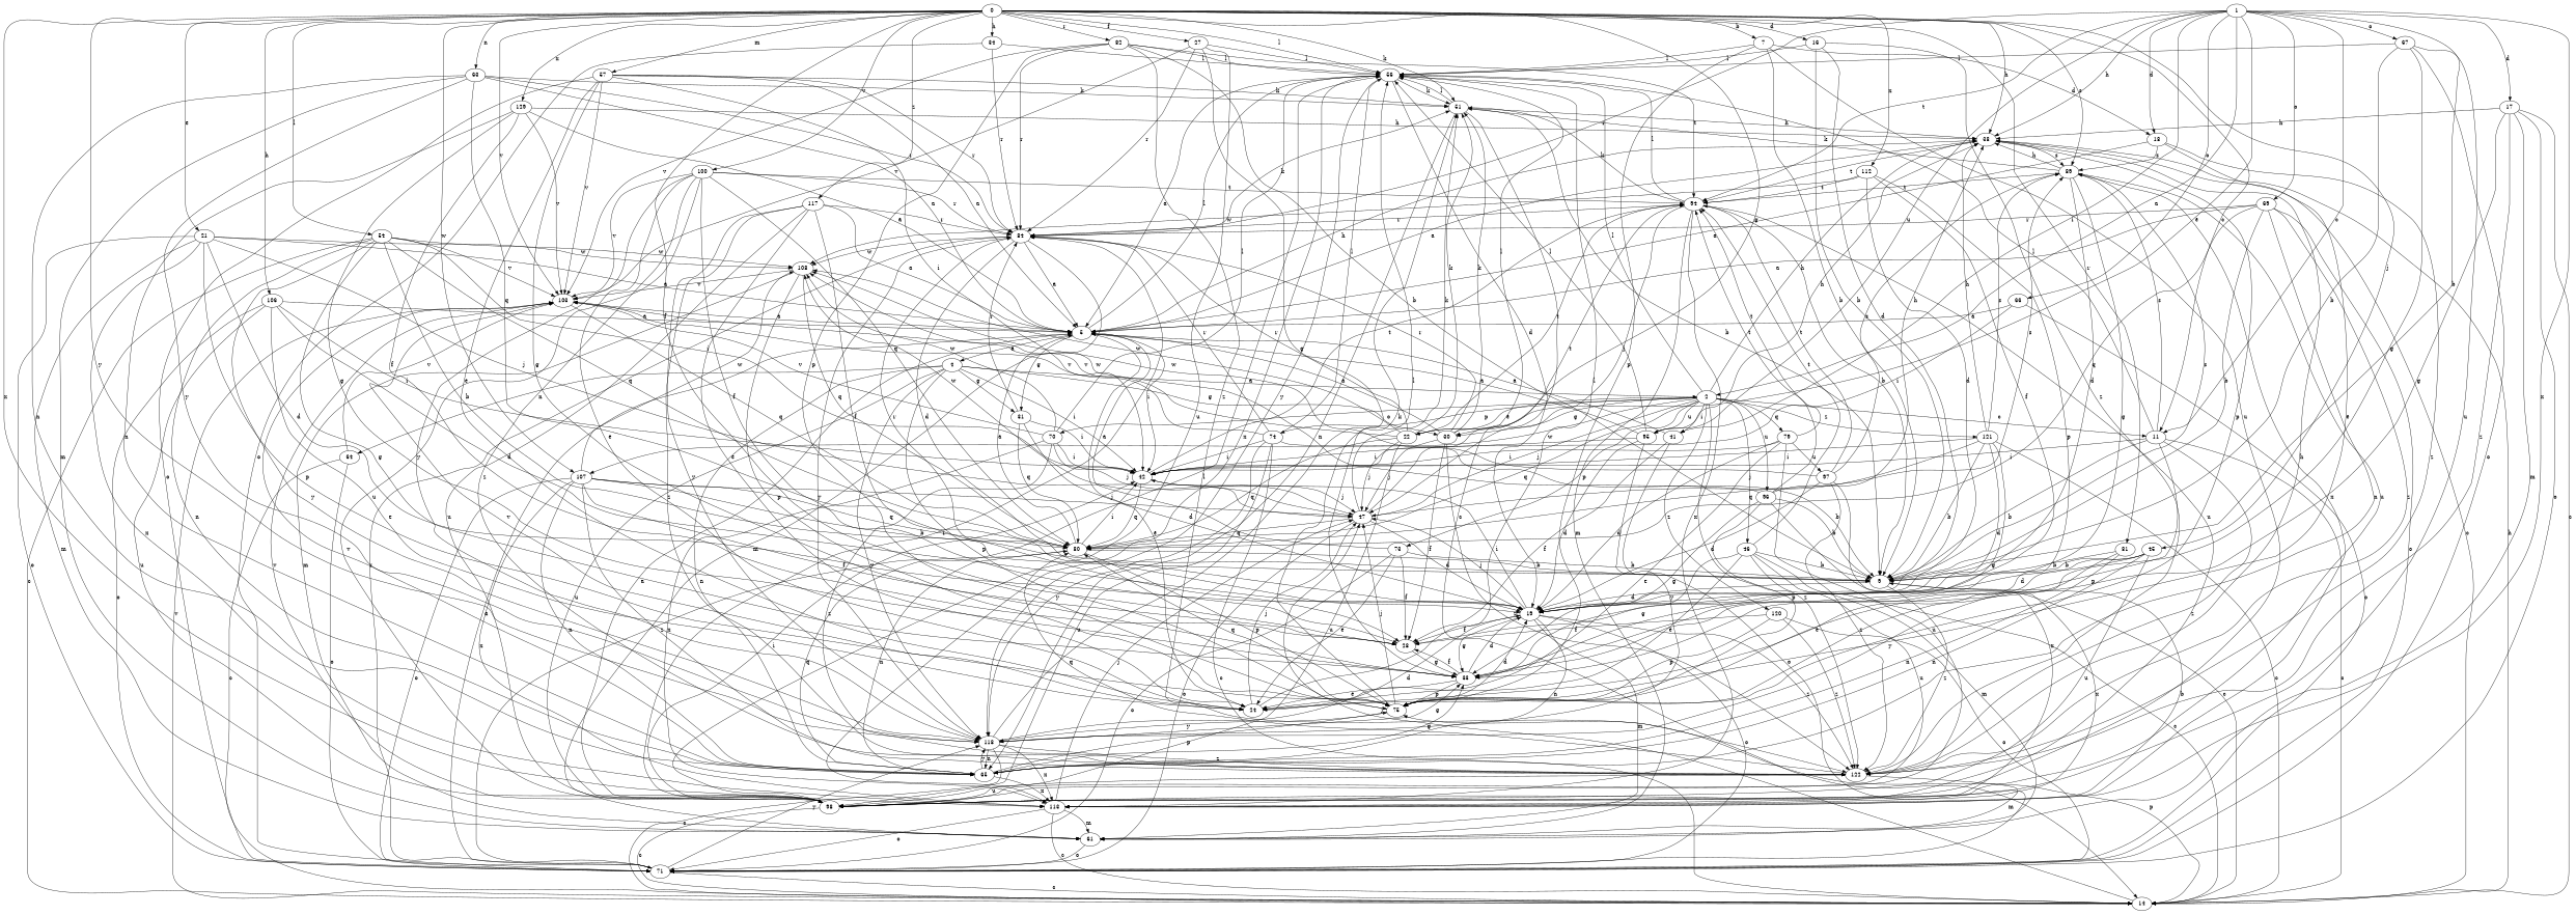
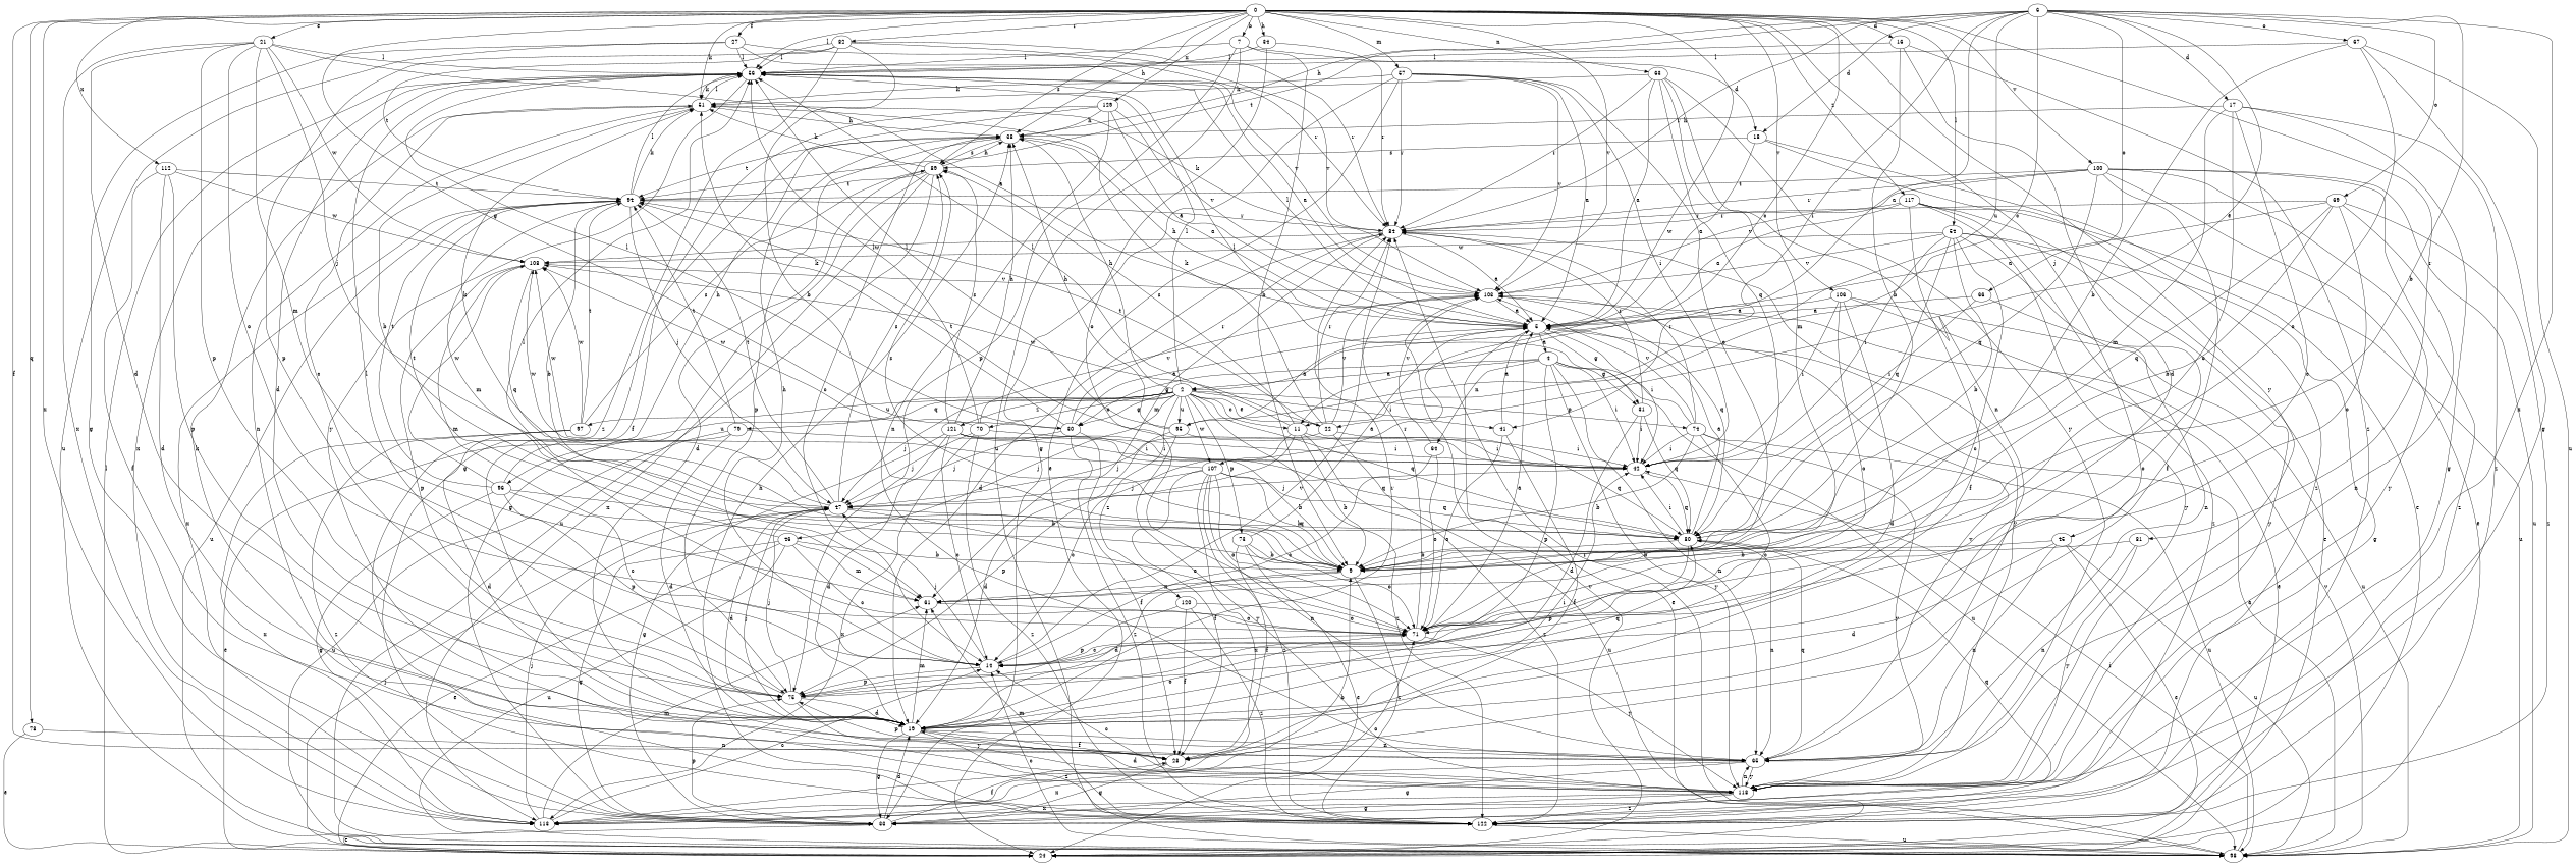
  strict digraph {
    0
    7
    11
    16
    21
    27
    28
    30
    34
    38
    45
    51
    54
    56
    57
    63
+   78
    81
    82
    89
    100
    n22 [label=106]
    103
    107
    n25 [label=129]
    112
    113
    118
    n29 [label=117]
    9
    18
    75
    98
    122
    42
    14
    19
    47
    5
    61
    71
    108
    84
    33
    94
    65
    24
    80
-   1
+   1 [label=6]
    2
    17
    22
    41
    66
    67
    69
    95
    46
    70
    73
    74
    79
    96
    97
    120
    121
    4
    31
    64
    0 -> 7 [label=b]
    0 -> 11 [label=c]
    0 -> 16 [label=d]
    0 -> 21 [label=e]
    0 -> 27 [label=f]
    0 -> 28 [label=f]
    0 -> 30 [label=g]
    0 -> 34 [label=h]
    0 -> 38 [label=h]
    0 -> 45 [label=j]
    0 -> 51 [label=k]
    0 -> 54 [label=l]
    0 -> 56 [label=l]
    0 -> 57 [label=m]
    0 -> 63 [label=n]
+   0 -> 78 [label=q]
    0 -> 81 [label=r]
    0 -> 82 [label=r]
    0 -> 89 [label=s]
    0 -> 100 [label=v]
-   0 -> n22 [label=h]
+   0 -> n22 [label=v]
    0 -> 103 [label=v]
    0 -> 107 [label=w]
    0 -> n25 [label=x]
    0 -> 112 [label=x]
    0 -> 113 [label=x]
    0 -> 118 [label=y]
    0 -> n29 [label=z]
    7 -> 56 [label=l]
    7 -> 9 [label=b]
    7 -> 18 [label=d]
    7 -> 75 [label=p]
    7 -> 98 [label=u]
    11 -> 56 [label=l]
    11 -> 89 [label=s]
    11 -> 9 [label=b]
    11 -> 75 [label=p]
    11 -> 122 [label=z]
    11 -> 42 [label=i]
    11 -> 14 [label=c]
    16 -> 56 [label=l]
    16 -> 9 [label=b]
    16 -> 122 [label=z]
    16 -> 19 [label=d]
+   21 -> 56 [label=l]
    21 -> 113 [label=x]
    21 -> 75 [label=p]
    21 -> 19 [label=d]
    21 -> 47 [label=j]
    21 -> 5 [label=a]
    21 -> 61 [label=m]
    21 -> 71 [label=o]
    21 -> 108 [label=w]
    27 -> 56 [label=l]
    27 -> 103 [label=v]
    27 -> 98 [label=u]
    27 -> 84 [label=r]
    27 -> 33 [label=g]
    28 -> 33 [label=g]
    30 -> 28 [label=f]
    30 -> 51 [label=k]
    30 -> 56 [label=l]
    30 -> 122 [label=z]
    30 -> 47 [label=j]
    30 -> 5 [label=a]
    30 -> 84 [label=r]
    34 -> 56 [label=l]
    34 -> 71 [label=o]
    34 -> 84 [label=r]
    38 -> 89 [label=s]
    38 -> 75 [label=p]
    38 -> 14 [label=c]
    38 -> 5 [label=a]
    38 -> 94 [label=t]
    45 -> 9 [label=b]
    45 -> 98 [label=u]
    45 -> 19 [label=d]
    45 -> 65 [label=n]
    45 -> 24 [label=e]
    51 -> 38 [label=h]
    51 -> 56 [label=l]
    51 -> 9 [label=b]
    51 -> 14 [label=c]
    51 -> 65 [label=n]
    54 -> 103 [label=v]
    54 -> 118 [label=y]
    54 -> 9 [label=b]
    54 -> 42 [label=i]
    54 -> 14 [label=c]
    54 -> 108 [label=w]
    54 -> 33 [label=g]
    54 -> 65 [label=n]
    54 -> 80 [label=q]
    56 -> 51 [label=k]
    56 -> 113 [label=x]
    56 -> 118 [label=y]
    56 -> 19 [label=d]
    56 -> 5 [label=a]
    57 -> 51 [label=k]
    57 -> 103 [label=v]
    57 -> 42 [label=i]
    57 -> 5 [label=a]
    57 -> 71 [label=o]
    57 -> 84 [label=r]
    57 -> 33 [label=g]
    57 -> 24 [label=e]
    63 -> 51 [label=k]
    63 -> 118 [label=y]
    63 -> 5 [label=a]
    63 -> 61 [label=m]
    63 -> 84 [label=r]
    63 -> 65 [label=n]
    63 -> 80 [label=q]
+   78 -> 65 [label=n]
+   78 -> 24 [label=e]
    81 -> 118 [label=y]
    81 -> 9 [label=b]
    81 -> 65 [label=n]
    82 -> 56 [label=l]
    82 -> 103 [label=v]
    82 -> 9 [label=b]
    82 -> 75 [label=p]
    82 -> 122 [label=z]
    82 -> 84 [label=r]
    82 -> 94 [label=t]
    89 -> 38 [label=h]
    89 -> 51 [label=k]
    89 -> 113 [label=x]
    89 -> 98 [label=u]
    89 -> 19 [label=d]
    89 -> 33 [label=g]
    89 -> 94 [label=t]
    100 -> 28 [label=f]
    100 -> 103 [label=v]
    100 -> 118 [label=y]
    100 -> 98 [label=u]
    100 -> 122 [label=z]
    100 -> 84 [label=r]
    100 -> 94 [label=t]
    100 -> 24 [label=e]
    100 -> 80 [label=q]
    n22 -> 98 [label=u]
    n22 -> 42 [label=i]
    n22 -> 19 [label=d]
    n22 -> 5 [label=a]
    n22 -> 71 [label=o]
    n22 -> 24 [label=e]
    103 -> 5 [label=a]
    103 -> 80 [label=q]
    107 -> 28 [label=f]
    107 -> 113 [label=x]
    107 -> 9 [label=b]
    107 -> 122 [label=z]
    107 -> 47 [label=j]
    107 -> 71 [label=o]
    107 -> 108 [label=w]
    107 -> 65 [label=n]
    107 -> 80 [label=q]
    n25 -> 28 [label=f]
    n25 -> 38 [label=h]
    n25 -> 103 [label=v]
    n25 -> 5 [label=a]
    n25 -> 33 [label=g]
    n25 -> 65 [label=n]
    112 -> 28 [label=f]
    112 -> 75 [label=p]
    112 -> 19 [label=d]
    112 -> 108 [label=w]
    112 -> 94 [label=t]
    113 -> 9 [label=b]
    113 -> 14 [label=c]
    113 -> 47 [label=j]
    113 -> 61 [label=m]
    113 -> 71 [label=o]
    118 -> 51 [label=k]
    118 -> 113 [label=x]
    118 -> 122 [label=z]
    118 -> 14 [label=c]
    118 -> 19 [label=d]
    118 -> 33 [label=g]
    118 -> 65 [label=n]
    n29 -> 28 [label=f]
    n29 -> 118 [label=y]
    n29 -> 98 [label=u]
    n29 -> 122 [label=z]
    n29 -> 5 [label=a]
    n29 -> 84 [label=r]
    n29 -> 24 [label=e]
    9 -> 89 [label=s]
-   9 -> 113 [label=x]
+   9 -> 61 [label=x]
    9 -> 122 [label=z]
    9 -> 19 [label=d]
    18 -> 89 [label=s]
    18 -> 122 [label=z]
    18 -> 5 [label=a]
    18 -> 24 [label=e]
    75 -> 56 [label=l]
    75 -> 118 [label=y]
    75 -> 19 [label=d]
    75 -> 47 [label=j]
    75 -> 80 [label=q]
    98 -> 103 [label=v]
    98 -> 42 [label=i]
    98 -> 14 [label=c]
    98 -> 5 [label=a]
    98 -> 84 [label=r]
    122 -> 38 [label=h]
    122 -> 98 [label=u]
    122 -> 61 [label=m]
    122 -> 80 [label=q]
    42 -> 47 [label=j]
    42 -> 94 [label=t]
    42 -> 80 [label=q]
    14 -> 38 [label=h]
    14 -> 103 [label=v]
    14 -> 75 [label=p]
    14 -> 47 [label=j]
    19 -> 28 [label=f]
    19 -> 122 [label=z]
    19 -> 42 [label=i]
    19 -> 47 [label=j]
    19 -> 61 [label=m]
    19 -> 71 [label=o]
    19 -> 84 [label=r]
    19 -> 33 [label=g]
    19 -> 65 [label=n]
    47 -> 51 [label=k]
    47 -> 89 [label=s]
    47 -> 19 [label=d]
    47 -> 71 [label=o]
    47 -> 108 [label=w]
    47 -> 94 [label=t]
    47 -> 80 [label=q]
    5 -> 38 [label=h]
    5 -> 56 [label=l]
    5 -> 42 [label=i]
    5 -> 24 [label=e]
    5 -> 4 [label=a]
    5 -> 31 [label=g]
    61 -> 71 [label=o]
    71 -> 56 [label=l]
    71 -> 118 [label=y]
    71 -> 14 [label=c]
    71 -> 5 [label=a]
    71 -> 84 [label=r]
    108 -> 103 [label=v]
    108 -> 75 [label=p]
    108 -> 61 [label=m]
    108 -> 80 [label=q]
    84 -> 51 [label=k]
    84 -> 118 [label=y]
    84 -> 19 [label=d]
    84 -> 5 [label=a]
    84 -> 61 [label=m]
    84 -> 108 [label=w]
    33 -> 28 [label=f]
    33 -> 75 [label=p]
    33 -> 19 [label=d]
    33 -> 24 [label=e]
    94 -> 51 [label=k]
    94 -> 56 [label=l]
    94 -> 113 [label=x]
    94 -> 9 [label=b]
    94 -> 98 [label=u]
    94 -> 47 [label=j]
    94 -> 61 [label=m]
    94 -> 84 [label=r]
    65 -> 103 [label=v]
    65 -> 113 [label=x]
    65 -> 118 [label=y]
    65 -> 75 [label=p]
    65 -> 33 [label=g]
    65 -> 80 [label=q]
    24 -> 56 [label=l]
    24 -> 103 [label=v]
    24 -> 47 [label=j]
    80 -> 9 [label=b]
    80 -> 75 [label=p]
    80 -> 42 [label=i]
    80 -> 5 [label=a]
    80 -> 65 [label=n]
    1 -> 11 [label=c]
    1 -> 38 [label=h]
    1 -> 113 [label=x]
    1 -> 9 [label=b]
    1 -> 18 [label=d]
    1 -> 84 [label=r]
    1 -> 94 [label=t]
    1 -> 2 [label=a]
    1 -> 17 [label=d]
    1 -> 22 [label=e]
    1 -> 41 [label=i]
    1 -> 66 [label=o]
    1 -> 67 [label=o]
    1 -> 69 [label=o]
    1 -> 95 [label=u]
    2 -> 11 [label=c]
    2 -> 30 [label=g]
    2 -> 38 [label=h]
    2 -> 56 [label=l]
    2 -> 107 [label=w]
    2 -> 122 [label=z]
    2 -> 47 [label=j]
    2 -> 80 [label=q]
    2 -> 22 [label=e]
    2 -> 41 [label=i]
    2 -> 95 [label=u]
    2 -> 46 [label=j]
    2 -> 70 [label=o]
    2 -> 73 [label=p]
    2 -> 74 [label=p]
    2 -> 79 [label=q]
    2 -> 96 [label=u]
-   79 -> 97 [label=u]
+   2 -> 97 [label=u]
    2 -> 120 [label=z]
    2 -> 121 [label=z]
    17 -> 38 [label=h]
    17 -> 122 [label=z]
    17 -> 14 [label=c]
    17 -> 61 [label=m]
    17 -> 71 [label=o]
    17 -> 33 [label=g]
    22 -> 51 [label=k]
    22 -> 103 [label=v]
    22 -> 98 [label=u]
    22 -> 47 [label=j]
    22 -> 108 [label=w]
    22 -> 84 [label=r]
    22 -> 94 [label=t]
    22 -> 80 [label=q]
    41 -> 28 [label=f]
    41 -> 5 [label=a]
    41 -> 71 [label=o]
    66 -> 42 [label=i]
    66 -> 5 [label=a]
    66 -> 71 [label=o]
    67 -> 56 [label=l]
    67 -> 9 [label=b]
    67 -> 98 [label=u]
    67 -> 71 [label=o]
    67 -> 33 [label=g]
    69 -> 9 [label=b]
    69 -> 122 [label=z]
    69 -> 5 [label=a]
    69 -> 71 [label=o]
    69 -> 84 [label=r]
    69 -> 65 [label=n]
    69 -> 80 [label=q]
    95 -> 38 [label=h]
    95 -> 56 [label=l]
    95 -> 118 [label=y]
    95 -> 42 [label=i]
    95 -> 19 [label=d]
    95 -> 5 [label=a]
    46 -> 9 [label=b]
    46 -> 98 [label=u]
    46 -> 14 [label=c]
    46 -> 61 [label=m]
    46 -> 33 [label=g]
    46 -> 94 [label=t]
    46 -> 24 [label=e]
    70 -> 56 [label=l]
    70 -> 103 [label=v]
    70 -> 113 [label=x]
    70 -> 122 [label=z]
    70 -> 42 [label=i]
    70 -> 47 [label=j]
    70 -> 108 [label=w]
    73 -> 28 [label=f]
    73 -> 9 [label=b]
    73 -> 5 [label=a]
    73 -> 71 [label=o]
    73 -> 24 [label=e]
    74 -> 56 [label=l]
    74 -> 103 [label=v]
    74 -> 118 [label=y]
    74 -> 9 [label=b]
    74 -> 98 [label=u]
    74 -> 42 [label=i]
    74 -> 14 [label=c]
    74 -> 84 [label=r]
    79 -> 98 [label=u]
    79 -> 42 [label=i]
    79 -> 19 [label=d]
    79 -> 94 [label=t]
    79 -> 24 [label=e]
    96 -> 38 [label=h]
    96 -> 9 [label=b]
    96 -> 75 [label=p]
    96 -> 14 [label=c]
    96 -> 108 [label=w]
    96 -> 33 [label=g]
    96 -> 94 [label=t]
    97 -> 89 [label=s]
    97 -> 113 [label=x]
    97 -> 122 [label=z]
    97 -> 19 [label=d]
    97 -> 108 [label=w]
    97 -> 94 [label=t]
    120 -> 28 [label=f]
    120 -> 75 [label=p]
    120 -> 122 [label=z]
    120 -> 71 [label=o]
    121 -> 38 [label=h]
    121 -> 89 [label=s]
    121 -> 9 [label=b]
    121 -> 42 [label=i]
    121 -> 14 [label=c]
    121 -> 19 [label=d]
    121 -> 33 [label=g]
    121 -> 80 [label=q]
    4 -> 30 [label=g]
    4 -> 118 [label=y]
    4 -> 75 [label=p]
    4 -> 98 [label=u]
    4 -> 42 [label=i]
    4 -> 65 [label=n]
    4 -> 2 [label=a]
    4 -> 31 [label=g]
    4 -> 64 [label=n]
    31 -> 42 [label=i]
    31 -> 19 [label=d]
    31 -> 84 [label=r]
    31 -> 80 [label=q]
    64 -> 103 [label=v]
    64 -> 14 [label=c]
    64 -> 71 [label=o]
  }
